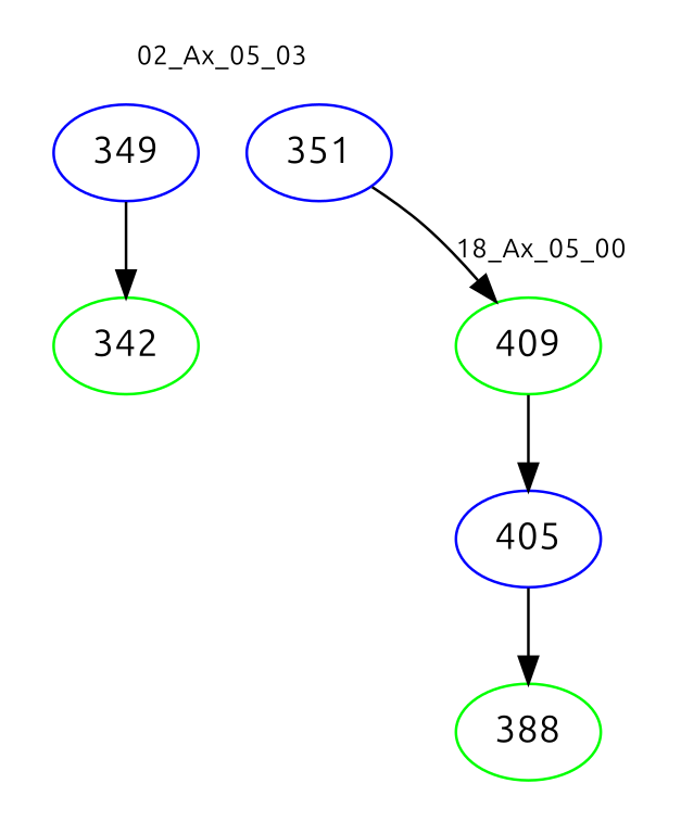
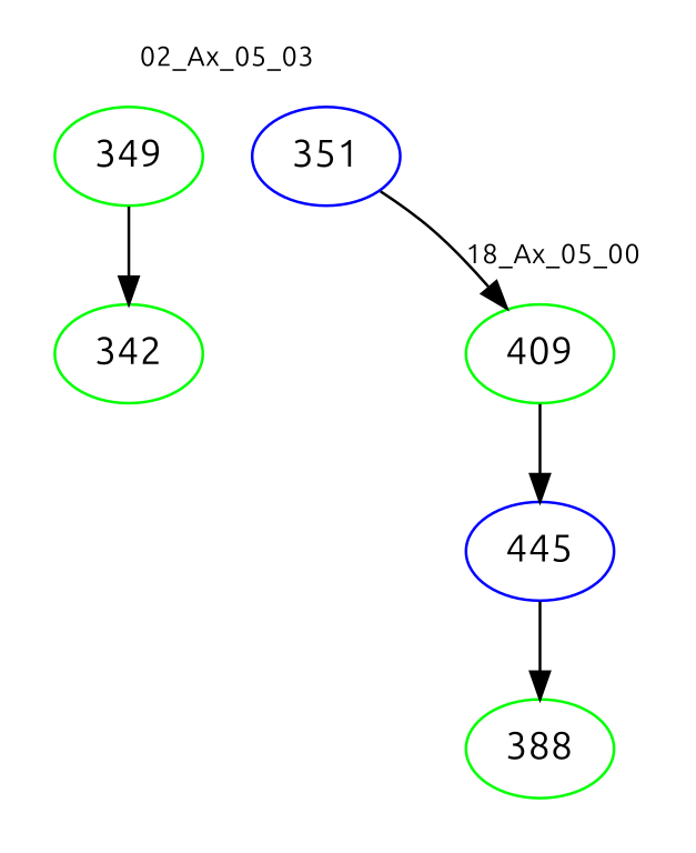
  digraph {
    fontname=Ubuntu
    node [color=blue fontname=Ubuntu]
    edge [color=black fontname=Ubuntu]
    n1 [label=351]
-   n2 [label=349]
+   n2 [color=green label=349]
    n3 [color=green label=342]
    n4 [color=green label=409]
-   n5 [label=405]
+   n5 [label=445]
    n6 [color=green label=388]
    subgraph cluster_1 {
      color=white
      fontsize=10
      label="02_Ax_05_03"
      n1
      n2
      n3
    }
    subgraph cluster_2 {
      color=white
      fontsize=10
      label="18_Ax_05_00"
      n4
      n5
      n6
    }
    n1 -> n4
    n2 -> n3
    n4 -> n5
    n5 -> n6
  }
